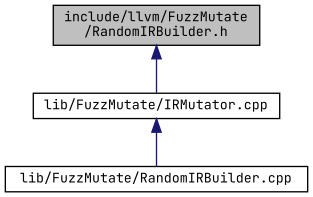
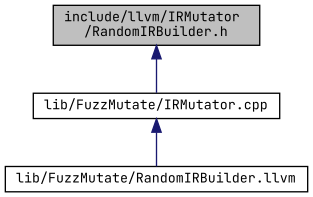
  digraph {
    fontname="JetBrains Mono"
    node [color=black fontname="JetBrains Mono" fontsize=10 shape=box]
    edge [color=midnightblue dir=back fontname="JetBrains Mono" fontsize=10 labelfontname=Helvetica labelfontsize=10 style=solid]
-   n1 [fillcolor=grey75 fontcolor=black height=0.2 label="include/llvm/FuzzMutate\l/RandomIRBuilder.h" style=filled width=0.4]
+   n1 [fillcolor=grey75 fontcolor=black height=0.2 label="include/llvm/IRMutator\l/RandomIRBuilder.h" style=filled width=0.4]
    n2 [height=0.2 label="lib/FuzzMutate/IRMutator.cpp" width=0.4]
-   n3 [height=0.2 label="lib/FuzzMutate/RandomIRBuilder.cpp" width=0.4]
+   n3 [height=0.2 label="lib/FuzzMutate/RandomIRBuilder.llvm" width=0.4]
    n1 -> n2
    n2 -> n3
  }
